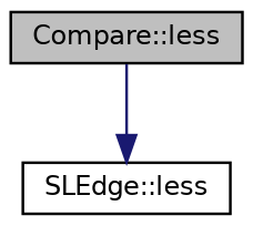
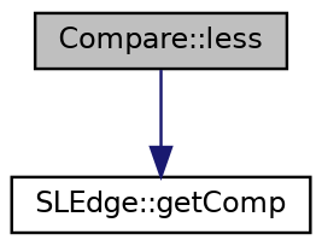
  digraph {
    rankdir=TB
    node [color=black fontname=Helvetica fontsize=10 shape=record style=filled]
    n1 [fillcolor=grey75 fontcolor=black height=0.2 label="Compare::less" width=0.4]
-   n2 [fillcolor=white height=0.2 label="SLEdge::less" width=0.4]
+   n2 [fillcolor=white height=0.2 label="SLEdge::getComp" width=0.4]
    n1 -> n2 [color=midnightblue fontname=Helvetica fontsize=10 labelfontname=Helvetica labelfontsize=10 style=solid]
  }
